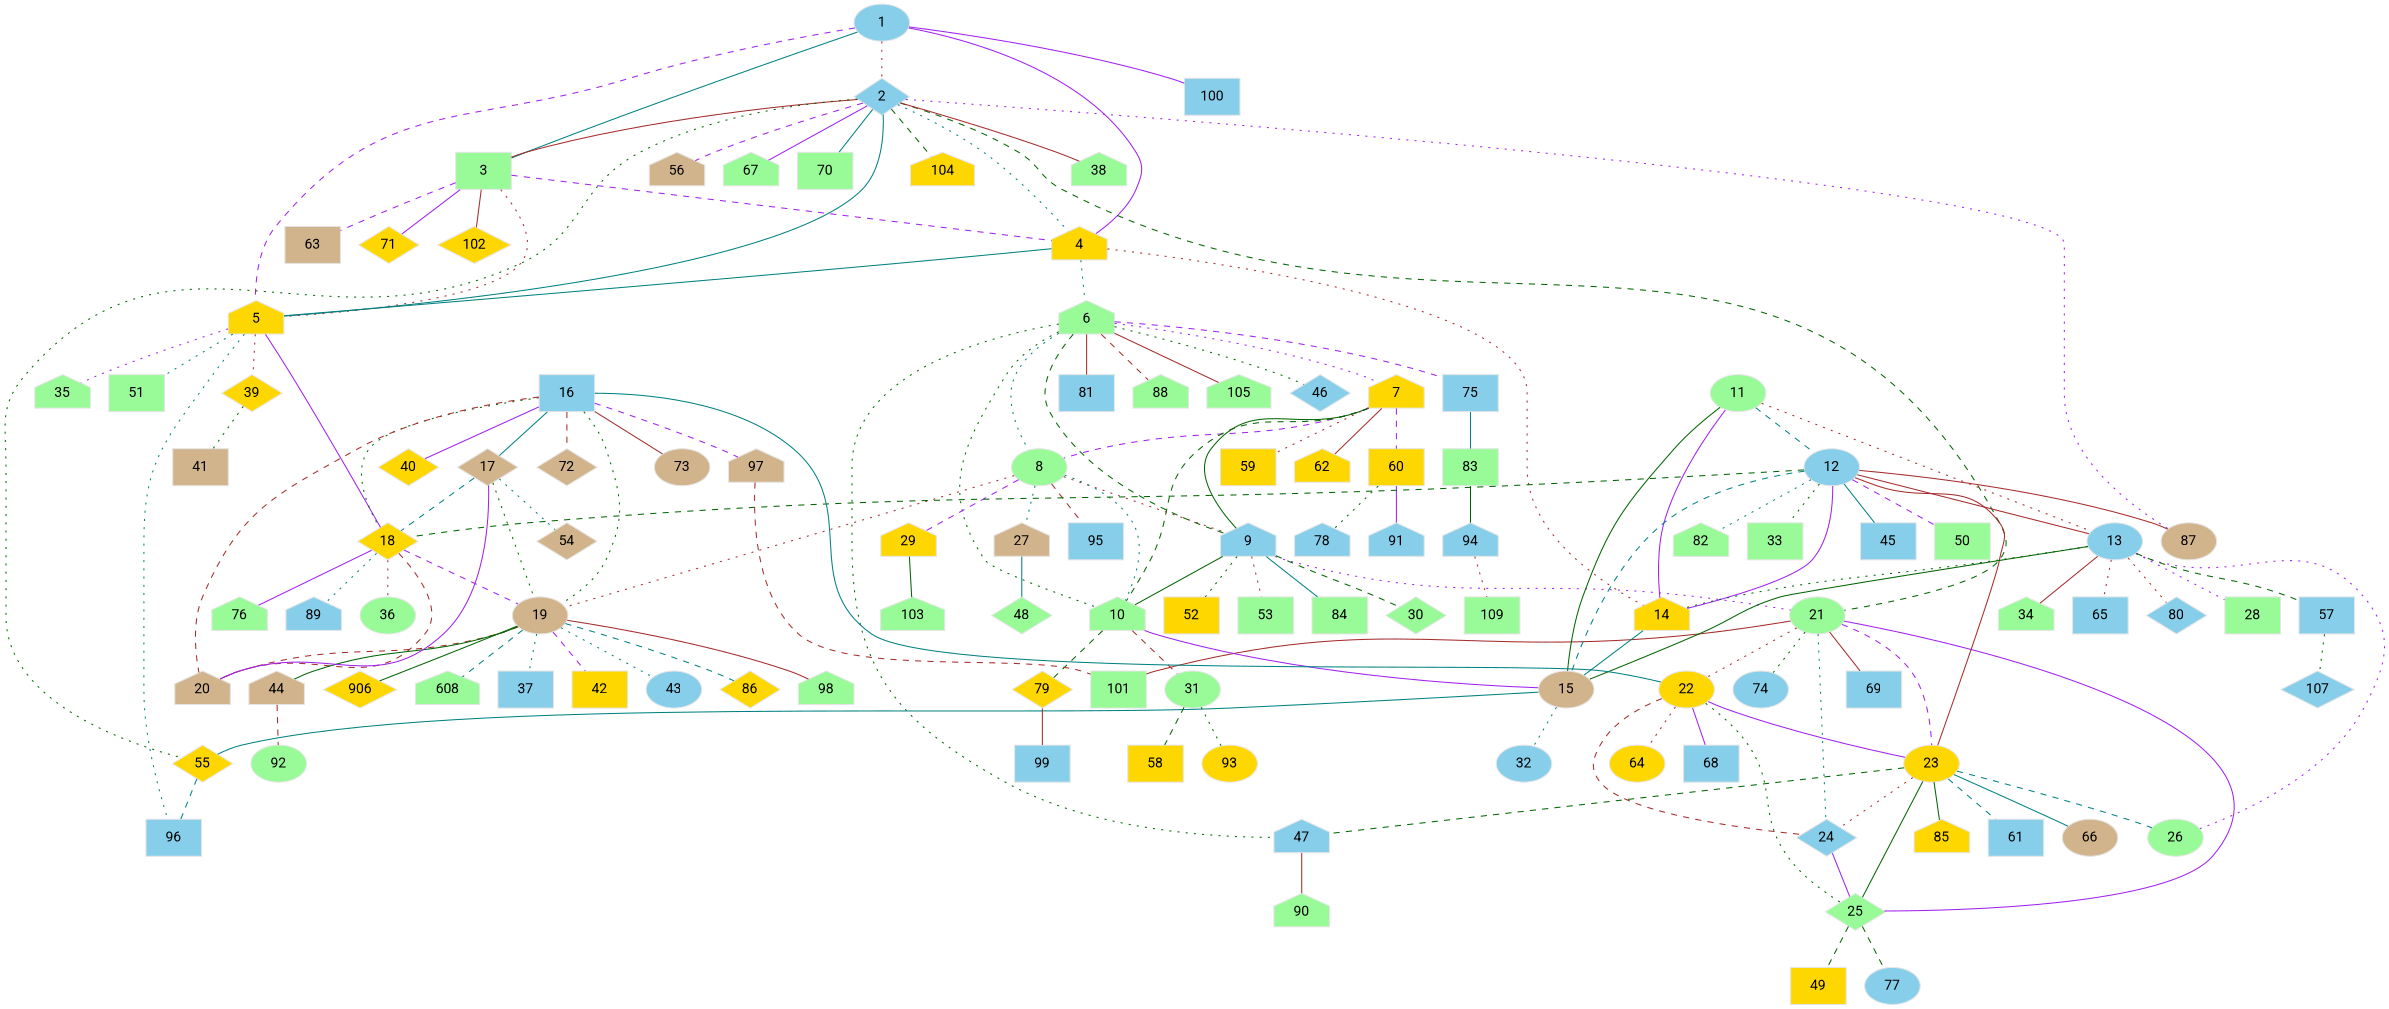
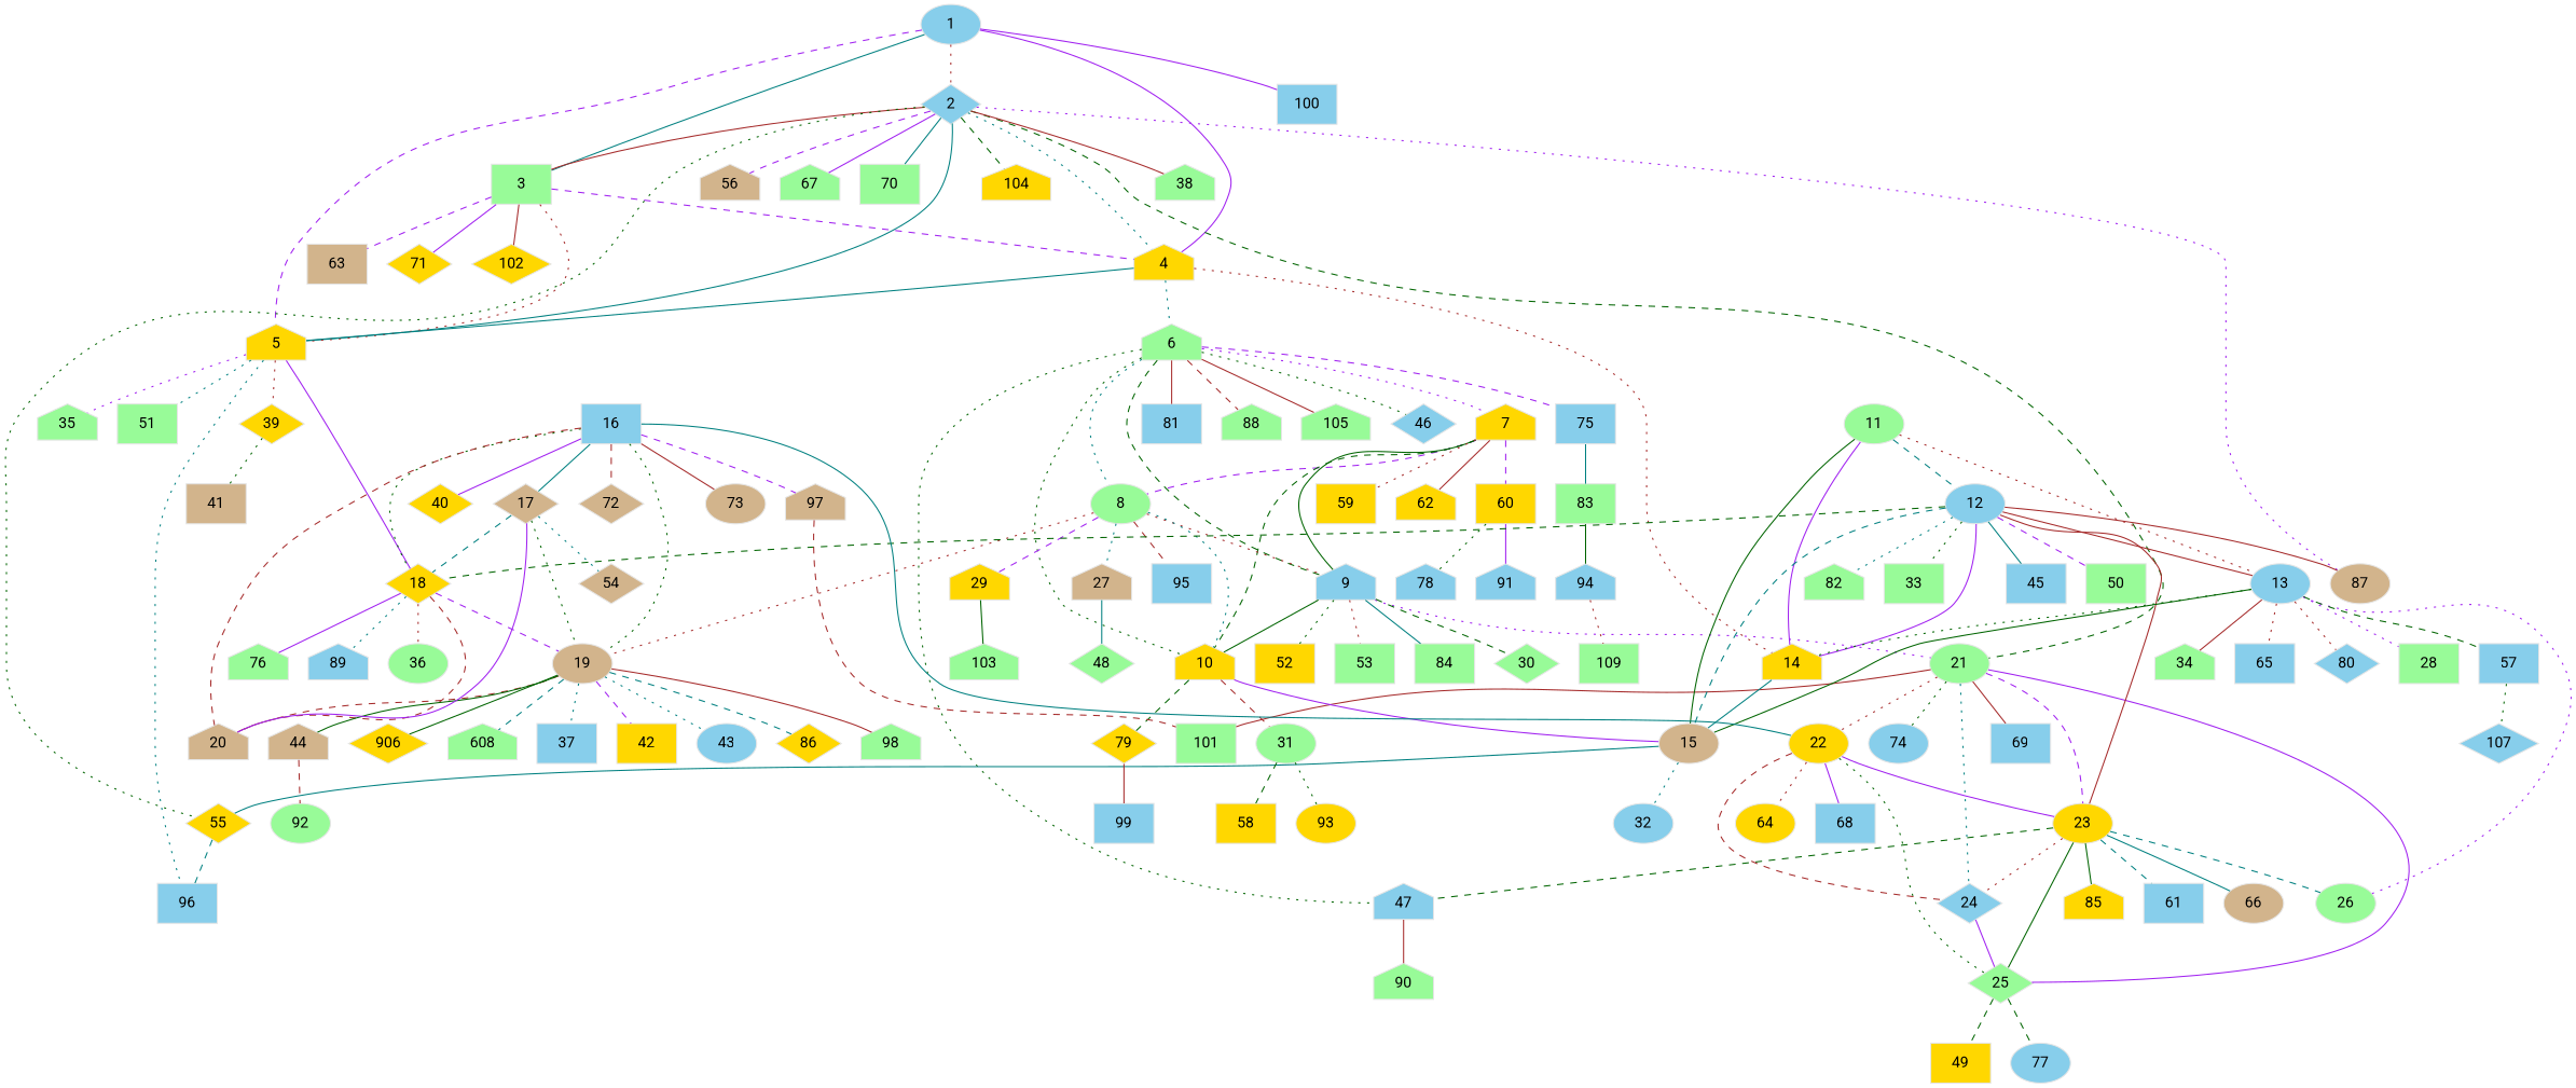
  graph {
    fontname=Roboto
    node [color=gray90 fillcolor=palegreen fontname=Roboto shape=box style=filled]
    edge [color=brown fontname=Roboto style=solid]
    1 [fillcolor=skyblue shape=ellipse]
    2 [fillcolor=skyblue shape=diamond]
    3
    4 [fillcolor=gold shape=house]
    5 [fillcolor=gold shape=house]
    100 [fillcolor=skyblue]
    21 [shape=ellipse]
    38 [shape=house]
    55 [fillcolor=gold shape=diamond]
    56 [fillcolor=tan shape=house]
    67 [shape=house]
    70
    87 [fillcolor=tan shape=ellipse]
    104 [fillcolor=gold shape=house]
    63 [fillcolor=tan]
    71 [fillcolor=gold shape=diamond]
    102 [fillcolor=gold shape=diamond]
    6 [shape=house]
    14 [fillcolor=gold shape=house]
    18 [fillcolor=gold shape=diamond]
    35 [shape=house]
    39 [fillcolor=gold shape=diamond]
    51
    96 [fillcolor=skyblue]
    23 [fillcolor=gold shape=ellipse]
    22 [fillcolor=gold shape=ellipse]
    24 [fillcolor=skyblue shape=diamond]
    25 [shape=diamond]
    69 [fillcolor=skyblue]
    74 [fillcolor=skyblue shape=ellipse]
    101
    7 [fillcolor=gold shape=house]
    8 [shape=ellipse]
    9 [fillcolor=skyblue shape=house]
-   10 [shape=house]
+   10 [fillcolor=gold shape=house]
    46 [fillcolor=skyblue shape=diamond]
    47 [fillcolor=skyblue shape=house]
    75 [fillcolor=skyblue]
    81 [fillcolor=skyblue]
    88 [shape=house]
    105 [shape=house]
    15 [fillcolor=tan shape=ellipse]
    19 [fillcolor=tan shape=ellipse]
    20 [fillcolor=tan shape=house]
    36 [shape=ellipse]
    76 [shape=house]
    89 [fillcolor=skyblue shape=house]
    41 [fillcolor=tan]
    59 [fillcolor=gold]
    60 [fillcolor=gold]
    62 [fillcolor=gold shape=house]
    27 [fillcolor=tan shape=house]
    29 [fillcolor=gold shape=house]
    95 [fillcolor=skyblue]
    30 [shape=diamond]
    52 [fillcolor=gold]
    53
    84
    31 [shape=ellipse]
    79 [fillcolor=gold shape=diamond]
    90 [shape=house]
    83
    78 [fillcolor=skyblue shape=house]
    91 [fillcolor=skyblue shape=house]
    37 [fillcolor=skyblue]
    42 [fillcolor=gold]
    43 [fillcolor=skyblue shape=ellipse]
    44 [fillcolor=tan shape=house]
    86 [fillcolor=gold shape=diamond]
    98 [shape=house]
    n71 [fillcolor=gold label=906 shape=diamond]
    n72 [label=608 shape=house]
    48 [shape=diamond]
    103 [shape=house]
    32 [fillcolor=skyblue shape=ellipse]
    58 [fillcolor=gold]
    93 [fillcolor=gold shape=ellipse]
    99 [fillcolor=skyblue]
    11 [shape=ellipse]
    12 [fillcolor=skyblue shape=ellipse]
    13 [fillcolor=skyblue shape=ellipse]
    33
    45 [fillcolor=skyblue]
    50
    82 [shape=house]
    26 [shape=ellipse]
    28
    34 [shape=house]
    57 [fillcolor=skyblue]
    65 [fillcolor=skyblue]
    80 [fillcolor=skyblue shape=diamond]
    61 [fillcolor=skyblue]
    66 [fillcolor=tan shape=ellipse]
    85 [fillcolor=gold shape=house]
    107 [fillcolor=skyblue shape=diamond]
    16 [fillcolor=skyblue]
    17 [fillcolor=tan shape=diamond]
    40 [fillcolor=gold shape=diamond]
    72 [fillcolor=tan shape=diamond]
    73 [fillcolor=tan shape=ellipse]
    97 [fillcolor=tan shape=house]
    54 [fillcolor=tan shape=diamond]
    64 [fillcolor=gold shape=ellipse]
    68 [fillcolor=skyblue]
    92 [shape=ellipse]
    49 [fillcolor=gold]
    77 [fillcolor=skyblue shape=ellipse]
    94 [fillcolor=skyblue shape=house]
    109
    1 -- 2 [style=dotted]
    1 -- 3 [color=teal]
    1 -- 4 [color=purple]
    1 -- 5 [color=purple style=dashed]
    1 -- 100 [color=purple]
    2 -- 3
    2 -- 4 [color=teal style=dotted]
    2 -- 5 [color=teal]
    2 -- 21 [color=darkgreen style=dashed]
    2 -- 38
    2 -- 55 [color=darkgreen style=dotted]
    2 -- 56 [color=purple style=dashed]
    2 -- 67 [color=purple]
    2 -- 70 [color=teal]
    2 -- 87 [color=purple style=dotted]
    2 -- 104 [color=darkgreen style=dashed]
    3 -- 4 [color=purple style=dashed]
    3 -- 5 [style=dotted]
    3 -- 63 [color=purple style=dashed]
    3 -- 71 [color=purple]
    3 -- 102
    4 -- 5 [color=teal]
    4 -- 6 [color=teal style=dotted]
    4 -- 14 [style=dotted]
    5 -- 18 [color=purple]
    5 -- 35 [color=purple style=dotted]
    5 -- 39 [style=dotted]
    5 -- 51 [color=teal style=dotted]
    5 -- 96 [color=teal style=dotted]
    21 -- 23 [color=purple style=dashed]
    21 -- 22 [style=dotted]
    21 -- 24 [color=teal style=dotted]
    21 -- 25 [color=purple]
    21 -- 69
    21 -- 74 [color=darkgreen style=dotted]
    21 -- 101
    55 -- 96 [color=teal style=dashed]
    6 -- 7 [color=purple style=dotted]
    6 -- 8 [color=teal style=dotted]
    6 -- 9 [color=darkgreen style=dashed]
    6 -- 10 [color=darkgreen style=dotted]
    6 -- 46 [color=darkgreen style=dotted]
    6 -- 47 [color=darkgreen style=dotted]
    6 -- 75 [color=purple style=dashed]
    6 -- 81
    6 -- 88 [style=dashed]
    6 -- 105
    14 -- 15 [color=teal]
    18 -- 19 [color=purple style=dashed]
    18 -- 20 [style=dashed]
    18 -- 36 [style=dotted]
    18 -- 76 [color=purple]
    18 -- 89 [color=teal style=dotted]
    39 -- 41 [color=darkgreen style=dotted]
    23 -- 24 [style=dotted]
    23 -- 25 [color=darkgreen]
    23 -- 47 [color=darkgreen style=dashed]
    23 -- 26 [color=teal style=dashed]
    23 -- 61 [color=teal style=dashed]
    23 -- 66 [color=teal]
    23 -- 85 [color=darkgreen]
    22 -- 23 [color=purple]
    22 -- 24 [style=dashed]
    22 -- 25 [color=darkgreen style=dotted]
    22 -- 64 [style=dotted]
    22 -- 68 [color=purple]
    24 -- 25 [color=purple]
    25 -- 49 [color=darkgreen style=dashed]
    25 -- 77 [color=darkgreen style=dashed]
    7 -- 8 [color=purple style=dashed]
    7 -- 9 [color=darkgreen]
    7 -- 10 [color=darkgreen style=dashed]
    7 -- 59 [style=dotted]
    7 -- 60 [color=purple style=dashed]
    7 -- 62
    8 -- 9 [style=dotted]
    8 -- 10 [color=teal style=dotted]
    8 -- 19 [style=dotted]
    8 -- 27 [color=teal style=dotted]
    8 -- 29 [color=purple style=dashed]
    8 -- 95 [style=dashed]
    9 -- 21 [color=purple style=dotted]
    9 -- 10 [color=darkgreen]
    9 -- 30 [color=darkgreen style=dashed]
    9 -- 52 [color=darkgreen style=dotted]
    9 -- 53 [style=dotted]
    9 -- 84 [color=teal]
    10 -- 15 [color=purple]
    10 -- 31 [style=dashed]
    10 -- 79 [color=darkgreen style=dashed]
    47 -- 90
    75 -- 83 [color=teal]
    15 -- 55 [color=teal]
    15 -- 32 [color=teal style=dotted]
    19 -- 20 [style=dashed]
    19 -- 37 [color=teal style=dotted]
    19 -- 42 [color=purple style=dashed]
    19 -- 43 [color=teal style=dotted]
    19 -- 44 [color=darkgreen]
    19 -- 86 [color=teal style=dashed]
    19 -- 98
    19 -- n71 [color=darkgreen]
    19 -- n72 [color=teal style=dashed]
    60 -- 78 [color=darkgreen style=dotted]
    60 -- 91 [color=purple]
    27 -- 48 [color=teal]
    29 -- 103 [color=darkgreen]
    31 -- 58 [color=darkgreen style=dashed]
    31 -- 93 [color=darkgreen style=dotted]
    79 -- 99
    83 -- 94 [color=darkgreen]
    44 -- 92 [style=dashed]
    11 -- 14 [color=purple]
    11 -- 15 [color=darkgreen]
    11 -- 12 [color=teal style=dashed]
    11 -- 13 [style=dotted]
    12 -- 87
    12 -- 14 [color=purple]
    12 -- 18 [color=darkgreen style=dashed]
    12 -- 23
    12 -- 15 [color=teal style=dashed]
    12 -- 13
    12 -- 33 [color=darkgreen style=dotted]
    12 -- 45 [color=teal]
    12 -- 50 [color=purple style=dashed]
    12 -- 82 [color=teal style=dotted]
    13 -- 14 [color=darkgreen style=dotted]
    13 -- 15 [color=darkgreen]
    13 -- 26 [color=purple style=dotted]
    13 -- 28 [color=purple style=dotted]
    13 -- 34
    13 -- 57 [color=darkgreen style=dashed]
    13 -- 65 [style=dotted]
    13 -- 80 [style=dotted]
    57 -- 107 [color=darkgreen style=dotted]
    16 -- 18 [color=darkgreen style=dotted]
    16 -- 22 [color=teal]
    16 -- 19 [color=darkgreen style=dotted]
    16 -- 20 [style=dashed]
    16 -- 17 [color=teal]
    16 -- 40 [color=purple]
    16 -- 72 [style=dashed]
    16 -- 73
    16 -- 97 [color=purple style=dashed]
    17 -- 18 [color=teal style=dashed]
    17 -- 19 [color=darkgreen style=dotted]
    17 -- 20 [color=purple]
    17 -- 54 [color=teal style=dotted]
    97 -- 101 [style=dashed]
    94 -- 109 [style=dotted]
  }
